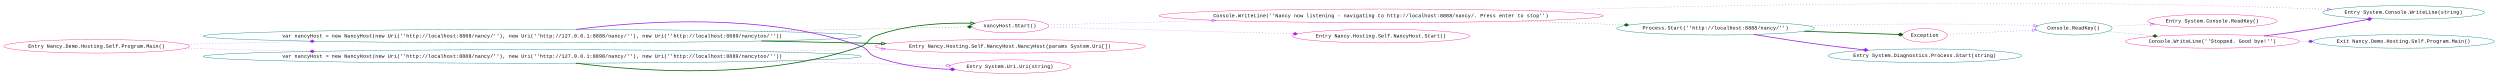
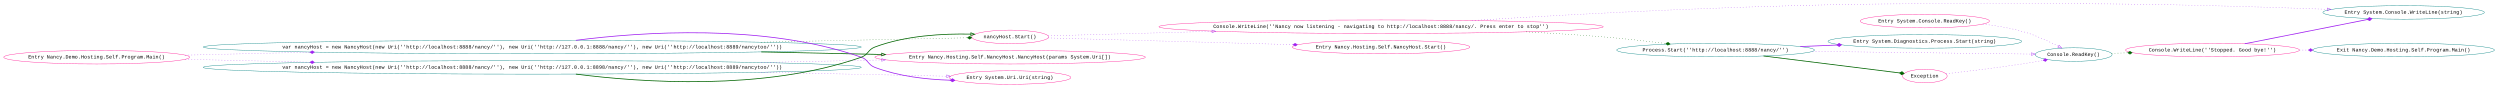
  digraph {
    fontname="Liberation Mono"
    rankdir=LR
    node [cluster="Nancy.Demo.Hosting.Self.Program.Main()" color=deeppink fontname="Liberation Mono" span="0-0"]
    edge [arrowhead=diamond color=purple fontname="Liberation Mono" style=dotted]
    n1 [label="Entry Nancy.Demo.Hosting.Self.Program.Main()" span="9-9"]
    n2 [color=teal community=0 label="var nancyHost = new NancyHost(new Uri(''http://localhost:8888/nancy/''), new Uri(''http://127.0.0.1:8888/nancy/''), new Uri(''http://localhost:8889/nancytoo/''))" span="11-11"]
    n3 [color=teal community=0 label="var nancyHost = new NancyHost(new Uri(''http://localhost:8888/nancy/''), new Uri(''http://127.0.0.1:8898/nancy/''), new Uri(''http://localhost:8889/nancytoo/''))" span="11-11"]
    n4 [label="nancyHost.Start()" span="13-13"]
    n5 [cluster="Nancy.Hosting.Self.NancyHost.NancyHost(params System.Uri[])" label="Entry Nancy.Hosting.Self.NancyHost.NancyHost(params System.Uri[])" span="39-39"]
    n6 [cluster="System.Uri.Uri(string)" label="Entry System.Uri.Uri(string)"]
    n7 [label="Console.WriteLine(''Nancy now listening - navigating to http://localhost:8888/nancy/. Press enter to stop'')" span="15-15"]
    n8 [cluster="Nancy.Hosting.Self.NancyHost.Start()" label="Entry Nancy.Hosting.Self.NancyHost.Start()" span="119-119"]
    n9 [color=teal label="Process.Start(''http://localhost:8888/nancy/'')" span="18-18"]
    n10 [cluster="System.Console.WriteLine(string)" color=teal label="Entry System.Console.WriteLine(string)"]
    n11 [label=Exception span="20-20"]
    n12 [color=teal label="Console.ReadKey()" span="23-23"]
    n13 [cluster="System.Diagnostics.Process.Start(string)" color=teal label="Entry System.Diagnostics.Process.Start(string)"]
    n14 [label="Console.WriteLine(''Stopped. Good bye!'')" span="26-26"]
    n15 [cluster="System.Console.ReadKey()" label="Entry System.Console.ReadKey()"]
    n16 [color=teal label="Exit Nancy.Demo.Hosting.Self.Program.Main()" span="9-9"]
    n1 -> n2
    n1 -> n3
    n2 -> n4 [color=darkgreen]
    n2 -> n5 [arrowhead=onormal color=darkgreen style=bold]
    n2 -> n6 [style=bold]
    n3 -> n4 [arrowhead=onormal color=darkgreen style=bold]
    n3 -> n5 [arrowhead=onormal]
    n3 -> n6 [arrowhead=onormal]
    n4 -> n7 [arrowhead=onormal]
    n4 -> n8
    n7 -> n9 [color=darkgreen]
    n7 -> n10 [arrowhead=onormal]
    n9 -> n11 [color=darkgreen style=bold]
    n9 -> n12 [arrowhead=onormal]
    n9 -> n13 [style=bold]
-   n11 -> n12 [arrowhead=onormal]
+   n11 -> n12
    n12 -> n14 [color=darkgreen]
-   n12 -> n15 [arrowhead=onormal]
+   n15 -> n12 [arrowhead=onormal]
    n14 -> n10 [style=bold]
    n14 -> n16
  }
